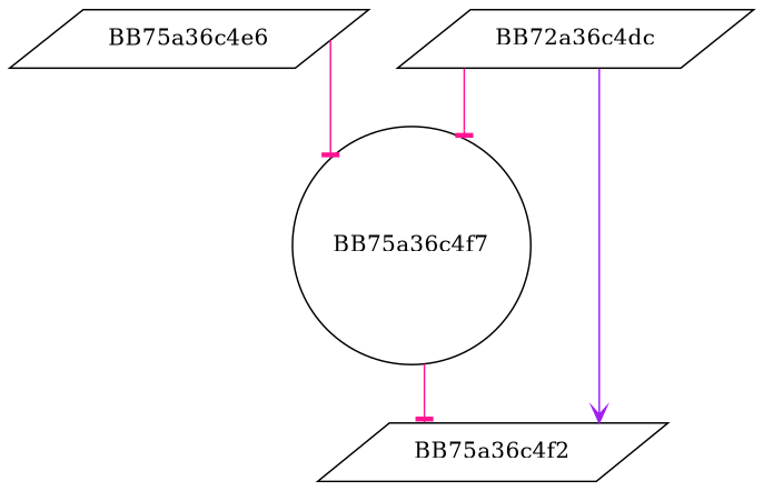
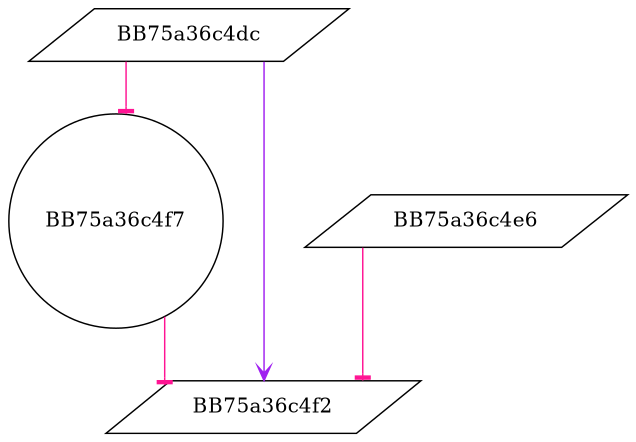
  digraph {
    splines=ortho
    node [shape=parallelogram]
    edge [arrowhead=tee color=deeppink]
    BB75a36c4f7 [shape=circle]
-   BB75a36c4dc [label=BB72a36c4dc]
+   BB75a36c4dc
    BB75a36c4f2
    BB75a36c4e6
    BB75a36c4f7 -> BB75a36c4f2
    BB75a36c4dc -> BB75a36c4f7
    BB75a36c4dc -> BB75a36c4f2 [arrowhead=vee color=purple]
-   BB75a36c4e6 -> BB75a36c4f7
+   BB75a36c4e6 -> BB75a36c4f2
  }
